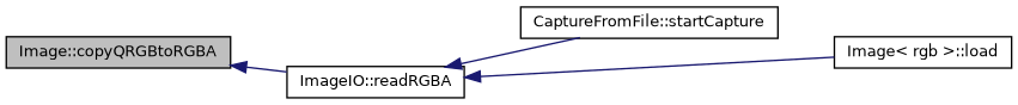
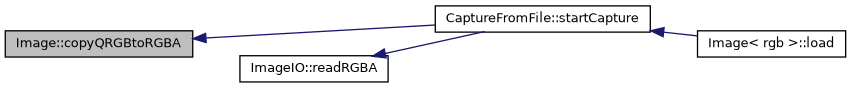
  digraph {
    rankdir=LR
    node [color=black fillcolor=white fontname=Helvetica fontsize=10 shape=record style=filled]
    edge [color=midnightblue dir=back fontname=Helvetica fontsize=10 labelfontname=Helvetica labelfontsize=10 style=solid]
    n1 [fillcolor=grey75 fontcolor=black height=0.2 label="Image::copyQRGBtoRGBA" width=0.4]
    n2 [height=0.2 label="ImageIO::readRGBA" width=0.4]
    n3 [height=0.2 label="CaptureFromFile::startCapture" width=0.4]
    n4 [height=0.2 label="Image\< rgb \>::load" width=0.4]
-   n1 -> n2
+   n1 -> n3
    n2 -> n3
-   n2 -> n4
+   n3 -> n4
  }
